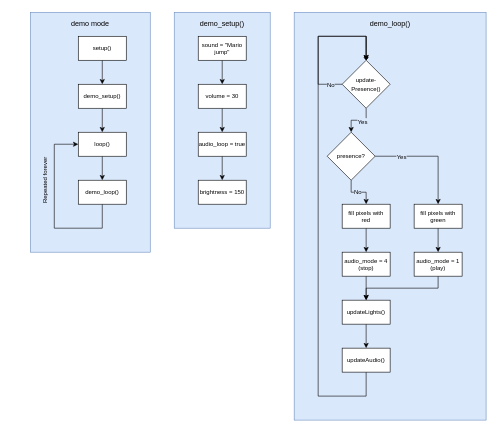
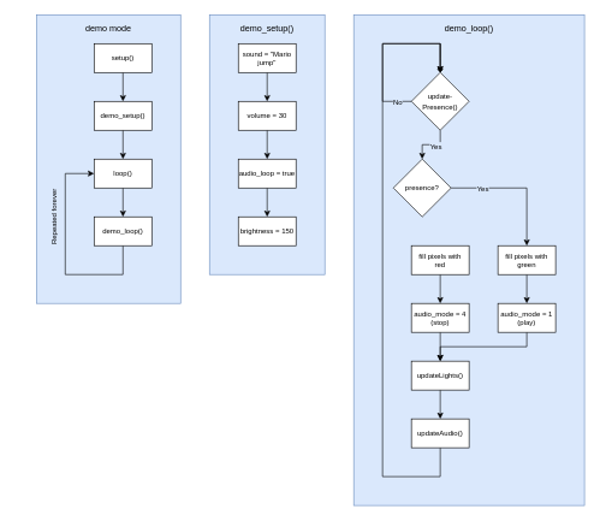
  <mxCell id="0" />
  <mxCell id="1" parent="0" />
  <mxCell id="2" value="" style="rounded=0;whiteSpace=wrap;html=1;fillColor=#dae8fc;strokeColor=#6c8ebf;" vertex="1" parent="1"><mxGeometry x="290" y="20" width="160" height="360" as="geometry" /></mxCell>
  <mxCell id="3" value="" style="rounded=0;whiteSpace=wrap;html=1;fillColor=#dae8fc;strokeColor=#6c8ebf;" vertex="1" parent="1"><mxGeometry x="50" y="20" width="200" height="400" as="geometry" /></mxCell>
  <mxCell id="4" value="" style="rounded=0;whiteSpace=wrap;html=1;fillColor=#dae8fc;strokeColor=#6c8ebf;" vertex="1" parent="1"><mxGeometry x="490" y="20" width="320" height="680" as="geometry" /></mxCell>
  <mxCell id="5" style="edgeStyle=orthogonalEdgeStyle;rounded=0;orthogonalLoop=1;jettySize=auto;html=1;exitX=0.5;exitY=1;exitDx=0;exitDy=0;entryX=0.5;entryY=0;entryDx=0;entryDy=0;" edge="1" parent="1" source="6" target="8"><mxGeometry relative="1" as="geometry" /></mxCell>
  <mxCell id="6" value="setup()" style="rounded=0;whiteSpace=wrap;html=1;fontSize=10;" vertex="1" parent="1"><mxGeometry x="130" y="60" width="80" height="40" as="geometry" /></mxCell>
  <mxCell id="7" style="edgeStyle=orthogonalEdgeStyle;rounded=0;orthogonalLoop=1;jettySize=auto;html=1;exitX=0.5;exitY=1;exitDx=0;exitDy=0;entryX=0.5;entryY=0;entryDx=0;entryDy=0;" edge="1" parent="1" source="8" target="10"><mxGeometry relative="1" as="geometry" /></mxCell>
  <mxCell id="8" value="demo_setup()" style="rounded=0;whiteSpace=wrap;html=1;fontSize=10;" vertex="1" parent="1"><mxGeometry x="130" y="140" width="80" height="40" as="geometry" /></mxCell>
  <mxCell id="9" style="edgeStyle=orthogonalEdgeStyle;rounded=0;orthogonalLoop=1;jettySize=auto;html=1;exitX=0.5;exitY=1;exitDx=0;exitDy=0;entryX=0.5;entryY=0;entryDx=0;entryDy=0;" edge="1" parent="1" source="10" target="12"><mxGeometry relative="1" as="geometry" /></mxCell>
  <mxCell id="10" value="loop()" style="rounded=0;whiteSpace=wrap;html=1;fontSize=10;" vertex="1" parent="1"><mxGeometry x="130" y="220" width="80" height="40" as="geometry" /></mxCell>
  <mxCell id="11" style="rounded=0;orthogonalLoop=1;jettySize=auto;html=1;exitX=0.5;exitY=1;exitDx=0;exitDy=0;entryX=0;entryY=0.5;entryDx=0;entryDy=0;" edge="1" parent="1" source="12" target="10"><mxGeometry relative="1" as="geometry"><Array as="points"><mxPoint x="170" y="380" /><mxPoint x="90" y="380" /><mxPoint x="90" y="240" /></Array></mxGeometry></mxCell>
  <mxCell id="12" value="demo_loop()" style="rounded=0;whiteSpace=wrap;html=1;fontSize=10;" vertex="1" parent="1"><mxGeometry x="130" y="300" width="80" height="40" as="geometry" /></mxCell>
  <mxCell id="13" value="Repeated forever" style="text;html=1;strokeColor=none;fillColor=none;align=center;verticalAlign=middle;whiteSpace=wrap;rounded=0;rotation=-90;fontSize=10;" vertex="1" parent="1"><mxGeometry x="20" y="290" width="110" height="20" as="geometry" /></mxCell>
  <mxCell id="14" style="edgeStyle=orthogonalEdgeStyle;rounded=0;orthogonalLoop=1;jettySize=auto;html=1;exitX=0.5;exitY=0;exitDx=0;exitDy=0;endArrow=none;endFill=0;startArrow=classic;startFill=1;" edge="1" parent="1" source="17"><mxGeometry relative="1" as="geometry"><mxPoint x="609.966" y="60" as="targetPoint" /></mxGeometry></mxCell>
  <mxCell id="15" style="edgeStyle=orthogonalEdgeStyle;rounded=0;orthogonalLoop=1;jettySize=auto;html=1;exitX=0.5;exitY=1;exitDx=0;exitDy=0;entryX=0.5;entryY=0;entryDx=0;entryDy=0;" edge="1" parent="1" source="17" target="22"><mxGeometry relative="1" as="geometry"><mxPoint x="590" y="210" as="targetPoint" /></mxGeometry></mxCell>
  <mxCell id="16" value="Yes" style="edgeLabel;html=1;align=center;verticalAlign=middle;resizable=0;points=[];fontSize=10;labelBackgroundColor=#dae8fc;" vertex="1" connectable="0" parent="15"><mxGeometry x="-0.16" y="1" relative="1" as="geometry"><mxPoint as="offset" /></mxGeometry></mxCell>
  <mxCell id="17" value="&lt;font style=&quot;font-size: 10px;&quot;&gt;update-Presence()&lt;/font&gt;" style="rhombus;whiteSpace=wrap;html=1;" vertex="1" parent="1"><mxGeometry x="570" y="100" width="80" height="80" as="geometry" /></mxCell>
- <mxCell id="18" style="edgeStyle=orthogonalEdgeStyle;rounded=0;orthogonalLoop=1;jettySize=auto;html=1;exitX=0.5;exitY=1;exitDx=0;exitDy=0;entryX=0.5;entryY=0;entryDx=0;entryDy=0;" edge="1" parent="1" source="22" target="24"><mxGeometry relative="1" as="geometry" /></mxCell>
- <mxCell id="19" value="No" style="edgeLabel;html=1;align=center;verticalAlign=middle;resizable=0;points=[];labelBackgroundColor=#dae8fc;fontSize=10;" vertex="1" connectable="0" parent="18"><mxGeometry x="-0.091" y="1" relative="1" as="geometry"><mxPoint as="offset" /></mxGeometry></mxCell>
  <mxCell id="20" style="edgeStyle=orthogonalEdgeStyle;rounded=0;orthogonalLoop=1;jettySize=auto;html=1;exitX=1;exitY=0.5;exitDx=0;exitDy=0;entryX=0.5;entryY=0;entryDx=0;entryDy=0;" edge="1" parent="1" source="22" target="28"><mxGeometry relative="1" as="geometry" /></mxCell>
  <mxCell id="21" value="Yes" style="edgeLabel;html=1;align=center;verticalAlign=middle;resizable=0;points=[];fontSize=10;labelBackgroundColor=#dae8fc;" vertex="1" connectable="0" parent="20"><mxGeometry x="-0.535" relative="1" as="geometry"><mxPoint as="offset" /></mxGeometry></mxCell>
  <mxCell id="22" value="presence?" style="rhombus;whiteSpace=wrap;html=1;fontSize=10;" vertex="1" parent="1"><mxGeometry x="545" y="220" width="80" height="80" as="geometry" /></mxCell>
  <mxCell id="23" style="edgeStyle=orthogonalEdgeStyle;rounded=0;orthogonalLoop=1;jettySize=auto;html=1;exitX=0.5;exitY=1;exitDx=0;exitDy=0;entryX=0.5;entryY=0;entryDx=0;entryDy=0;" edge="1" parent="1" source="24" target="26"><mxGeometry relative="1" as="geometry" /></mxCell>
  <mxCell id="24" value="fill pixels with&lt;br&gt;red" style="rounded=0;whiteSpace=wrap;html=1;fontSize=10;" vertex="1" parent="1"><mxGeometry x="570" y="340" width="80" height="40" as="geometry" /></mxCell>
  <mxCell id="25" style="edgeStyle=orthogonalEdgeStyle;rounded=0;orthogonalLoop=1;jettySize=auto;html=1;exitX=0.5;exitY=1;exitDx=0;exitDy=0;entryX=0.5;entryY=0;entryDx=0;entryDy=0;" edge="1" parent="1" source="26" target="34"><mxGeometry relative="1" as="geometry" /></mxCell>
  <mxCell id="26" value="audio_mode = 4&lt;br&gt;(stop)" style="rounded=0;whiteSpace=wrap;html=1;fontSize=10;" vertex="1" parent="1"><mxGeometry x="570" y="420" width="80" height="40" as="geometry" /></mxCell>
  <mxCell id="27" style="edgeStyle=orthogonalEdgeStyle;rounded=0;orthogonalLoop=1;jettySize=auto;html=1;exitX=0.5;exitY=1;exitDx=0;exitDy=0;entryX=0.5;entryY=0;entryDx=0;entryDy=0;" edge="1" parent="1" source="28" target="30"><mxGeometry relative="1" as="geometry" /></mxCell>
  <mxCell id="28" value="fill pixels with&lt;br&gt;green" style="rounded=0;whiteSpace=wrap;html=1;fontSize=10;" vertex="1" parent="1"><mxGeometry x="690" y="340" width="80" height="40" as="geometry" /></mxCell>
  <mxCell id="29" style="edgeStyle=orthogonalEdgeStyle;rounded=0;orthogonalLoop=1;jettySize=auto;html=1;exitX=0.5;exitY=1;exitDx=0;exitDy=0;entryX=0.5;entryY=0;entryDx=0;entryDy=0;" edge="1" parent="1" source="30" target="34"><mxGeometry relative="1" as="geometry" /></mxCell>
  <mxCell id="30" value="audio_mode = 1&lt;br&gt;(play)" style="rounded=0;whiteSpace=wrap;html=1;fontSize=10;" vertex="1" parent="1"><mxGeometry x="690" y="420" width="80" height="40" as="geometry" /></mxCell>
  <mxCell id="31" style="edgeStyle=orthogonalEdgeStyle;rounded=0;orthogonalLoop=1;jettySize=auto;html=1;exitX=0;exitY=0.5;exitDx=0;exitDy=0;entryX=0.5;entryY=0;entryDx=0;entryDy=0;" edge="1" parent="1" source="17" target="17"><mxGeometry relative="1" as="geometry"><Array as="points"><mxPoint x="530" y="140" /><mxPoint x="530" y="60" /><mxPoint x="610" y="60" /></Array></mxGeometry></mxCell>
  <mxCell id="32" value="No" style="edgeLabel;html=1;align=center;verticalAlign=middle;resizable=0;points=[];fontSize=10;labelBackgroundColor=#dae8fc;" vertex="1" connectable="0" parent="31"><mxGeometry x="-0.792" relative="1" as="geometry"><mxPoint x="5" as="offset" /></mxGeometry></mxCell>
  <mxCell id="33" style="edgeStyle=orthogonalEdgeStyle;rounded=0;orthogonalLoop=1;jettySize=auto;html=1;exitX=0.5;exitY=1;exitDx=0;exitDy=0;entryX=0.5;entryY=0;entryDx=0;entryDy=0;" edge="1" parent="1" source="34" target="36"><mxGeometry relative="1" as="geometry" /></mxCell>
  <mxCell id="34" value="updateLights()" style="rounded=0;whiteSpace=wrap;html=1;fontSize=10;" vertex="1" parent="1"><mxGeometry x="570" y="500" width="80" height="40" as="geometry" /></mxCell>
  <mxCell id="35" style="edgeStyle=orthogonalEdgeStyle;rounded=0;orthogonalLoop=1;jettySize=auto;html=1;exitX=0.5;exitY=1;exitDx=0;exitDy=0;entryX=0.5;entryY=0;entryDx=0;entryDy=0;endArrow=diamond;" edge="1" parent="1" source="36" target="17"><mxGeometry relative="1" as="geometry"><Array as="points"><mxPoint x="610" y="660" /><mxPoint x="530" y="660" /><mxPoint x="530" y="60" /><mxPoint x="610" y="60" /></Array></mxGeometry></mxCell>
  <mxCell id="36" value="updateAudio()" style="rounded=0;whiteSpace=wrap;html=1;fontSize=10;" vertex="1" parent="1"><mxGeometry x="570" y="580" width="80" height="40" as="geometry" /></mxCell>
  <mxCell id="37" value="&lt;font style=&quot;font-size: 12px;&quot;&gt;demo_loop()&lt;/font&gt;" style="text;html=1;strokeColor=none;fillColor=none;align=center;verticalAlign=middle;whiteSpace=wrap;rounded=0;" vertex="1" parent="1"><mxGeometry x="610" y="25" width="80" height="30" as="geometry" /></mxCell>
  <mxCell id="38" style="edgeStyle=orthogonalEdgeStyle;rounded=0;orthogonalLoop=1;jettySize=auto;html=1;exitX=0.5;exitY=1;exitDx=0;exitDy=0;entryX=0.5;entryY=0;entryDx=0;entryDy=0;" edge="1" parent="1" source="39" target="42"><mxGeometry relative="1" as="geometry" /></mxCell>
  <mxCell id="39" value="sound = &quot;Mario jump&quot;" style="rounded=0;whiteSpace=wrap;html=1;fontSize=10;perimeterSpacing=0;" vertex="1" parent="1"><mxGeometry x="330" y="60" width="80" height="40" as="geometry" /></mxCell>
  <mxCell id="40" value="demo_setup()" style="text;html=1;strokeColor=none;fillColor=none;align=center;verticalAlign=middle;whiteSpace=wrap;rounded=0;" vertex="1" parent="1"><mxGeometry x="330" y="25" width="80" height="30" as="geometry" /></mxCell>
  <mxCell id="41" style="edgeStyle=orthogonalEdgeStyle;rounded=0;orthogonalLoop=1;jettySize=auto;html=1;exitX=0.5;exitY=1;exitDx=0;exitDy=0;entryX=0.5;entryY=0;entryDx=0;entryDy=0;" edge="1" parent="1" source="42" target="44"><mxGeometry relative="1" as="geometry" /></mxCell>
  <mxCell id="42" value="volume = 30" style="rounded=0;whiteSpace=wrap;html=1;fontSize=10;" vertex="1" parent="1"><mxGeometry x="330" y="140" width="80" height="40" as="geometry" /></mxCell>
  <mxCell id="43" style="edgeStyle=orthogonalEdgeStyle;rounded=0;orthogonalLoop=1;jettySize=auto;html=1;exitX=0.5;exitY=1;exitDx=0;exitDy=0;entryX=0.5;entryY=0;entryDx=0;entryDy=0;" edge="1" parent="1" source="44" target="45"><mxGeometry relative="1" as="geometry" /></mxCell>
  <mxCell id="44" value="audio_loop = true" style="rounded=0;whiteSpace=wrap;html=1;fontSize=10;" vertex="1" parent="1"><mxGeometry x="330" y="220" width="80" height="40" as="geometry" /></mxCell>
  <mxCell id="45" value="brightness = 150" style="rounded=0;whiteSpace=wrap;html=1;fontSize=10;" vertex="1" parent="1"><mxGeometry x="330" y="300" width="80" height="40" as="geometry" /></mxCell>
  <mxCell id="46" value="demo mode" style="text;html=1;strokeColor=none;fillColor=none;align=center;verticalAlign=middle;whiteSpace=wrap;rounded=0;" vertex="1" parent="1"><mxGeometry x="110" y="25" width="80" height="30" as="geometry" /></mxCell>
